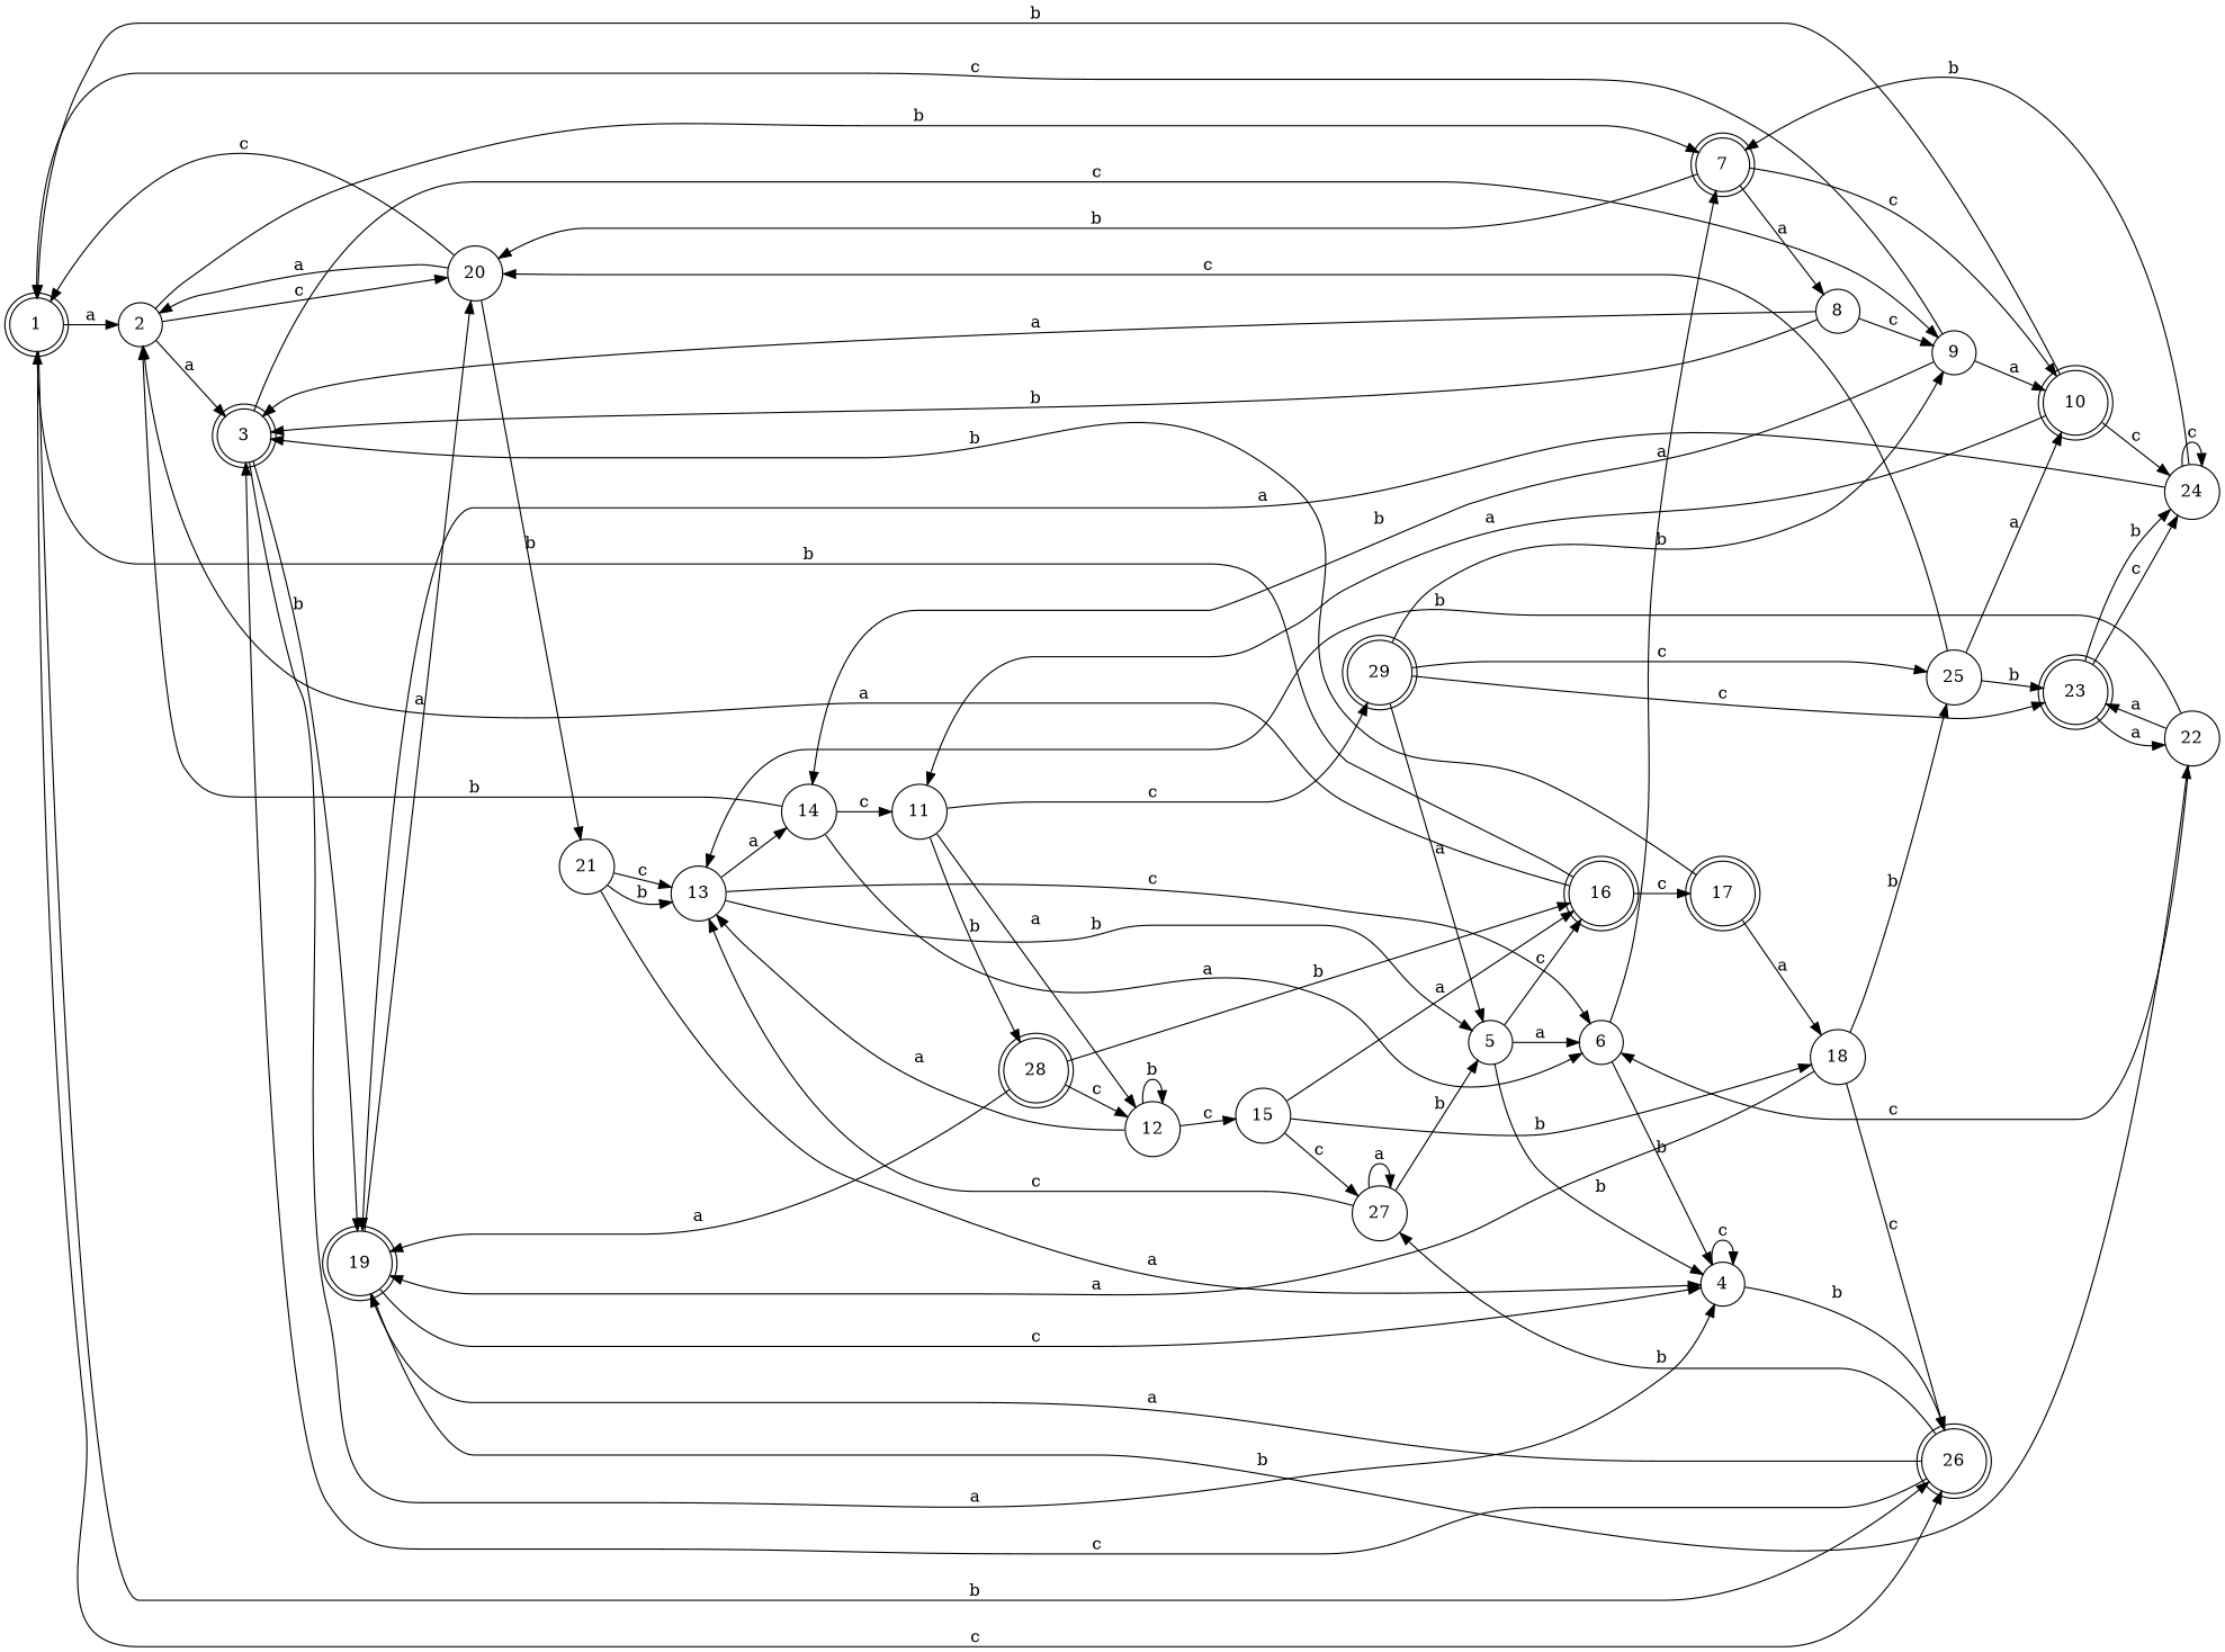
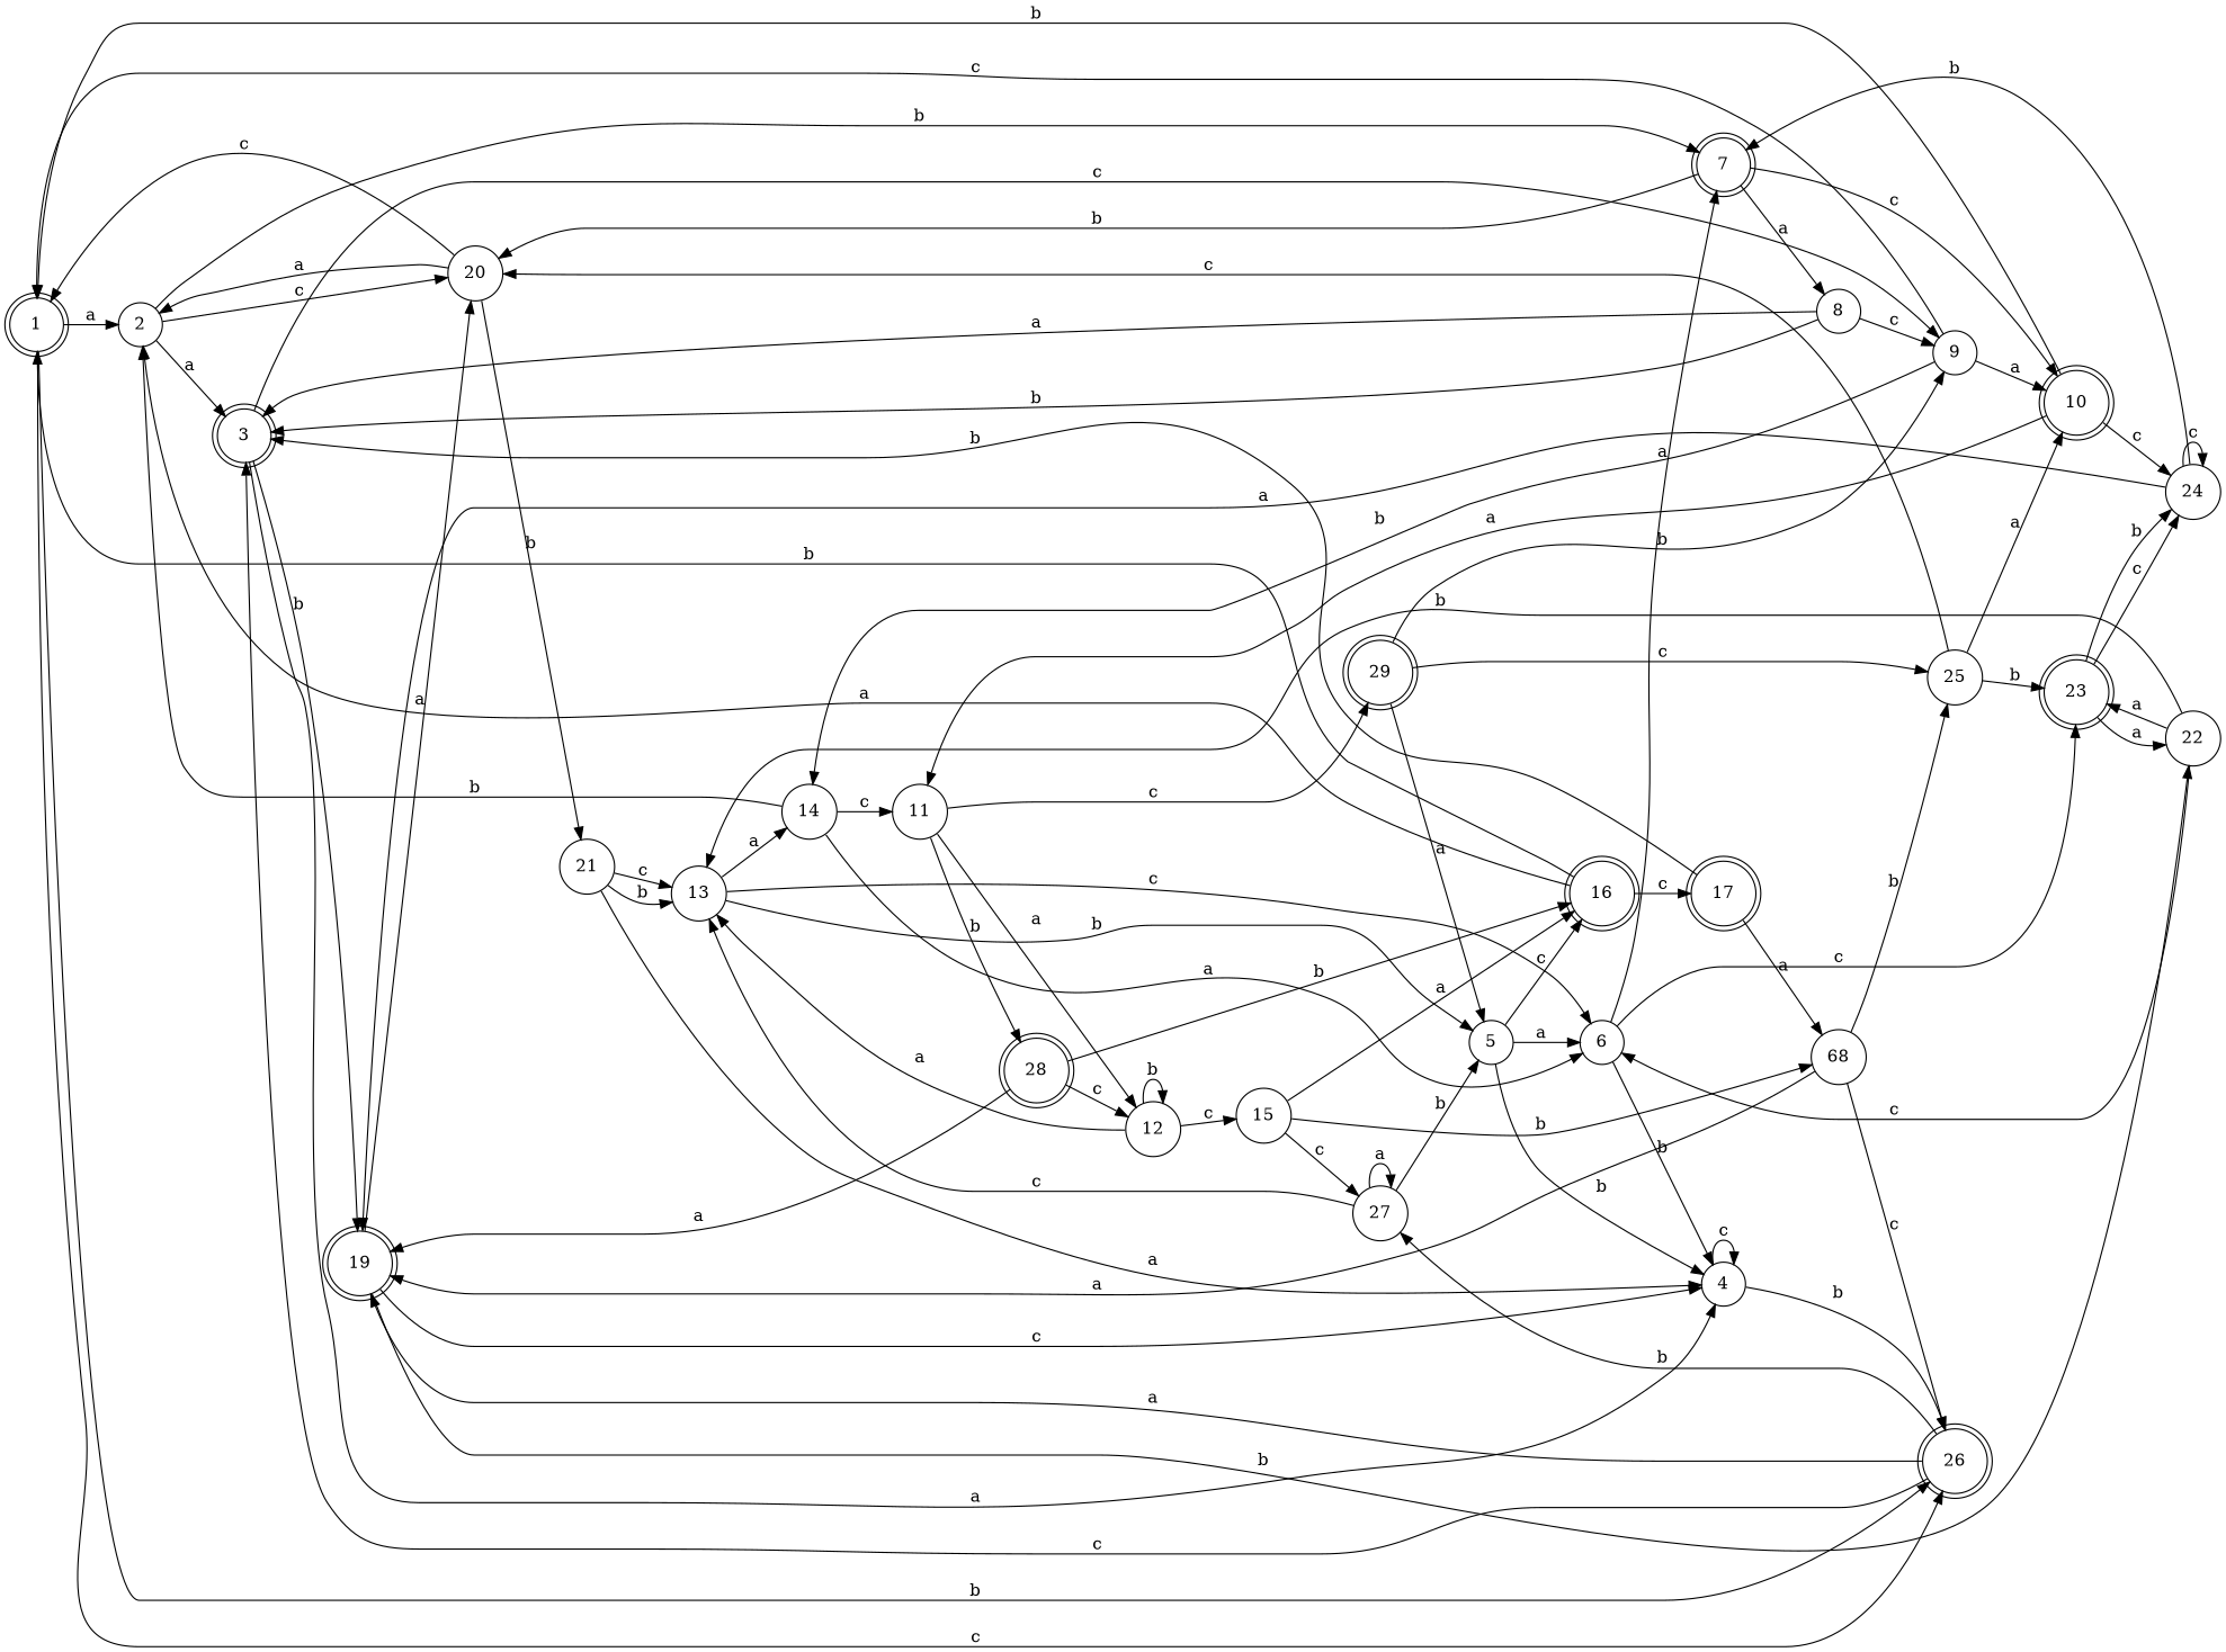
  digraph {
    rankdir=LR
    node [color=black fillcolor=white shape=circle style=filled]
    n1 [label=1 shape=doublecircle style="rounded,filled"]
    n2 [label=2]
    n3 [label=26 shape=doublecircle style="rounded,filled"]
    n4 [label=12]
    n5 [label=13]
    n6 [label=15]
    n7 [label=3 shape=doublecircle style="rounded,filled"]
    n8 [label=7 shape=doublecircle style="rounded,filled"]
    n9 [label=20]
    n10 [label=19 shape=doublecircle style="rounded,filled"]
    n11 [label=27]
    n12 [label=4]
    n13 [label=9]
    n14 [label=8]
    n15 [label=10 shape=doublecircle style="rounded,filled"]
    n16 [label=21]
    n17 [label=14]
    n18 [label=22]
    n19 [label=5]
    n20 [label=6]
    n21 [label=16 shape=doublecircle style="rounded,filled"]
    n22 [label=23 shape=doublecircle style="rounded,filled"]
    n23 [label=17 shape=doublecircle style="rounded,filled"]
    n24 [label=24]
    n25 [label=11]
    n26 [label=28 shape=doublecircle style="rounded,filled"]
    n27 [label=29 shape=doublecircle style="rounded,filled"]
    n28 [label=25]
-   n29 [label=18]
+   n29 [label=68]
    n1 -> n2 [label=a]
    n1 -> n3 [label=b]
    n1 -> n3 [label=c]
    n2 -> n7 [label=a]
    n2 -> n8 [label=b]
    n2 -> n9 [label=c]
    n3 -> n7 [label=c]
    n3 -> n10 [label=a]
    n3 -> n11 [label=b]
    n4 -> n4 [label=b]
    n4 -> n5 [label=a]
    n4 -> n6 [label=c]
    n5 -> n17 [label=a]
    n5 -> n19 [label=b]
    n5 -> n20 [label=c]
    n6 -> n11 [label=c]
    n6 -> n21 [label=a]
    n6 -> n29 [label=b]
    n7 -> n10 [label=b]
    n7 -> n12 [label=a]
    n7 -> n13 [label=c]
    n8 -> n9 [label=b]
    n8 -> n14 [label=a]
    n8 -> n15 [label=c]
    n9 -> n1 [label=c]
    n9 -> n2 [label=a]
    n9 -> n16 [label=b]
    n10 -> n9 [label=a]
    n10 -> n12 [label=c]
    n10 -> n18 [label=b]
    n11 -> n5 [label=c]
    n11 -> n11 [label=a]
    n11 -> n19 [label=b]
    n12 -> n3 [label=b]
    n12 -> n12 [label=c]
    n13 -> n1 [label=c]
    n13 -> n15 [label=a]
    n13 -> n17 [label=b]
    n14 -> n7 [label=a]
    n14 -> n7 [label=b]
    n14 -> n13 [label=c]
    n15 -> n1 [label=b]
    n15 -> n24 [label=c]
    n15 -> n25 [label=a]
    n16 -> n5 [label=b]
    n16 -> n5 [label=c]
    n16 -> n12 [label=a]
    n17 -> n2 [label=b]
    n17 -> n20 [label=a]
    n17 -> n25 [label=c]
    n18 -> n5 [label=b]
    n18 -> n20 [label=c]
    n18 -> n22 [label=a]
    n19 -> n12 [label=b]
    n19 -> n20 [label=a]
    n19 -> n21 [label=c]
    n20 -> n8 [label=a]
    n20 -> n12 [label=b]
-   n27 -> n22 [label=c]
+   n20 -> n22 [label=c]
    n21 -> n1 [label=b]
    n21 -> n2 [label=a]
    n21 -> n23 [label=c]
    n22 -> n18 [label=a]
    n22 -> n24 [label=b]
    n22 -> n24 [label=c]
    n23 -> n7 [label=b]
    n23 -> n29 [label=a]
    n24 -> n8 [label=b]
    n24 -> n10 [label=a]
    n24 -> n24 [label=c]
    n25 -> n4 [label=a]
    n25 -> n26 [label=b]
    n25 -> n27 [label=c]
    n26 -> n4 [label=c]
    n26 -> n10 [label=a]
    n26 -> n21 [label=b]
    n27 -> n13 [label=b]
    n27 -> n19 [label=a]
    n27 -> n28 [label=c]
    n28 -> n9 [label=c]
    n28 -> n15 [label=a]
    n28 -> n22 [label=b]
    n29 -> n3 [label=c]
    n29 -> n10 [label=a]
    n29 -> n28 [label=b]
  }
